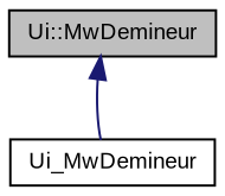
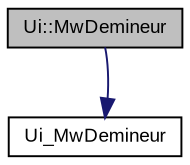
  digraph {
    fontname="Liberation Sans"
    node [color=black fontname="Liberation Sans" fontsize=10 shape=record style=filled]
    n1 [fillcolor=grey75 fontcolor=black height=0.2 label="Ui::MwDemineur" width=0.4]
    n2 [fillcolor=white height=0.2 label=Ui_MwDemineur width=0.4]
-   n1 -> n2 [color=midnightblue dir=back fontname="Liberation Sans" fontsize=10 labelfontname=Helvetica labelfontsize=10 style=solid]
+   n2 -> n1 [color=midnightblue dir=back fontname="Liberation Sans" fontsize=10 labelfontname=Helvetica labelfontsize=10 style=solid]
  }
